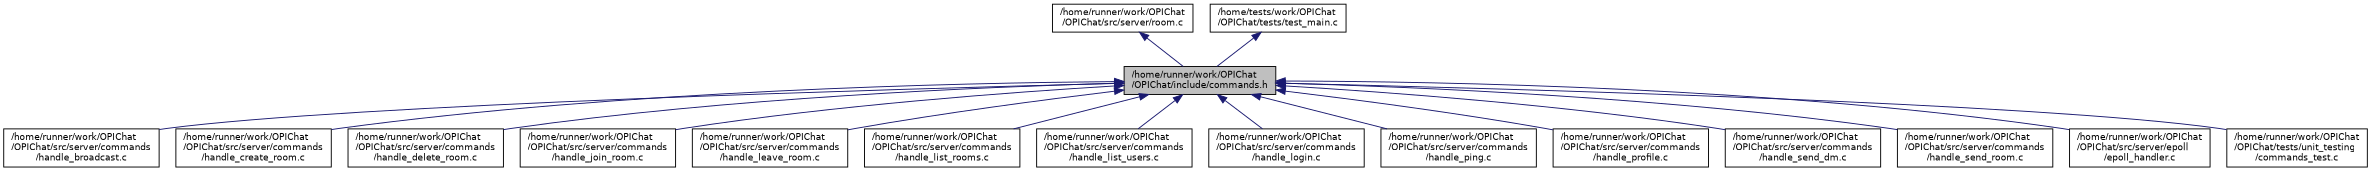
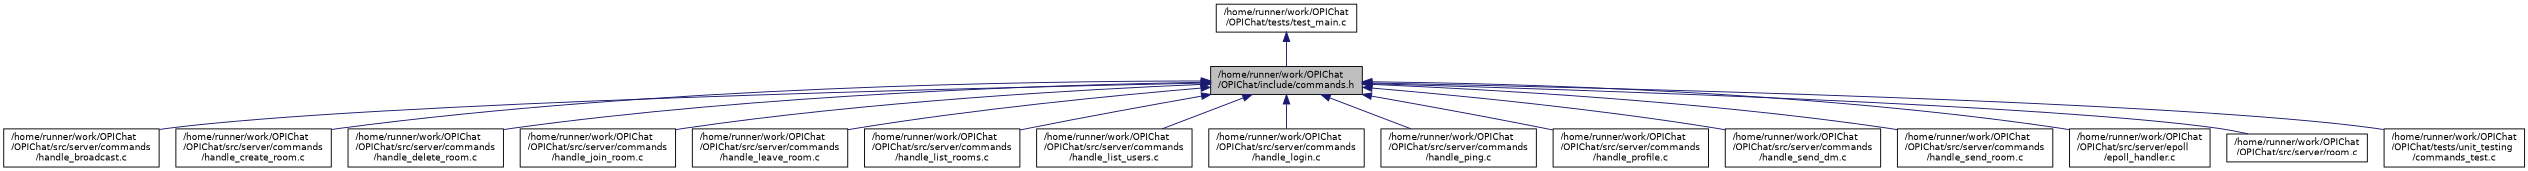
  digraph {
    node [color=black fillcolor=white fontname=Helvetica fontsize=10 shape=record style=filled]
    edge [color=midnightblue dir=back fontname=Helvetica fontsize=10 labelfontname=Helvetica labelfontsize=10 style=solid]
    n1 [fillcolor=grey75 fontcolor=black height=0.2 label="/home/runner/work/OPIChat\l/OPIChat/include/commands.h" width=0.4]
    n2 [height=0.2 label="/home/runner/work/OPIChat\l/OPIChat/src/server/commands\l/handle_broadcast.c" width=0.4]
    n3 [height=0.2 label="/home/runner/work/OPIChat\l/OPIChat/src/server/commands\l/handle_create_room.c" width=0.4]
    n4 [height=0.2 label="/home/runner/work/OPIChat\l/OPIChat/src/server/commands\l/handle_delete_room.c" width=0.4]
    n5 [height=0.2 label="/home/runner/work/OPIChat\l/OPIChat/src/server/commands\l/handle_join_room.c" width=0.4]
    n6 [height=0.2 label="/home/runner/work/OPIChat\l/OPIChat/src/server/commands\l/handle_leave_room.c" width=0.4]
    n7 [height=0.2 label="/home/runner/work/OPIChat\l/OPIChat/src/server/commands\l/handle_list_rooms.c" width=0.4]
    n8 [height=0.2 label="/home/runner/work/OPIChat\l/OPIChat/src/server/commands\l/handle_list_users.c" width=0.4]
    n9 [height=0.2 label="/home/runner/work/OPIChat\l/OPIChat/src/server/commands\l/handle_login.c" width=0.4]
    n10 [height=0.2 label="/home/runner/work/OPIChat\l/OPIChat/src/server/commands\l/handle_ping.c" width=0.4]
    n11 [height=0.2 label="/home/runner/work/OPIChat\l/OPIChat/src/server/commands\l/handle_profile.c" width=0.4]
    n12 [height=0.2 label="/home/runner/work/OPIChat\l/OPIChat/src/server/commands\l/handle_send_dm.c" width=0.4]
    n13 [height=0.2 label="/home/runner/work/OPIChat\l/OPIChat/src/server/commands\l/handle_send_room.c" width=0.4]
    n14 [height=0.2 label="/home/runner/work/OPIChat\l/OPIChat/src/server/epoll\l/epoll_handler.c" width=0.4]
    n15 [height=0.2 label="/home/runner/work/OPIChat\l/OPIChat/src/server/room.c" width=0.4]
    n16 [height=0.2 label="/home/runner/work/OPIChat\l/OPIChat/tests/unit_testing\l/commands_test.c" width=0.4]
-   n17 [height=0.2 label="/home/tests/work/OPIChat\l/OPIChat/tests/test_main.c" width=0.4]
+   n17 [height=0.2 label="/home/runner/work/OPIChat\l/OPIChat/tests/test_main.c" width=0.4]
    n1 -> n2
    n1 -> n3
    n1 -> n4
    n1 -> n5
    n1 -> n6
    n1 -> n7
    n1 -> n8
    n1 -> n9
    n1 -> n10
    n1 -> n11
    n1 -> n12
    n1 -> n13
    n1 -> n14
-   n15 -> n1
+   n1 -> n15
    n1 -> n16
    n17 -> n1
  }
